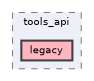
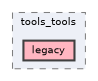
  digraph {
    compound=true
    n1 [color=grey25 fillcolor=lightpink fontname=Helvetica fontsize=10 height=0.2 label=legacy shape=box style="filled,bold" width=0.4]
    subgraph cluster_1 {
      bgcolor="#edf0f7"
      fontname=Helvetica
      fontsize=10
-     label=tools_api
+     label=tools_tools
      pencolor=grey50
      style="filled,dashed"
      n1
    }
  }
